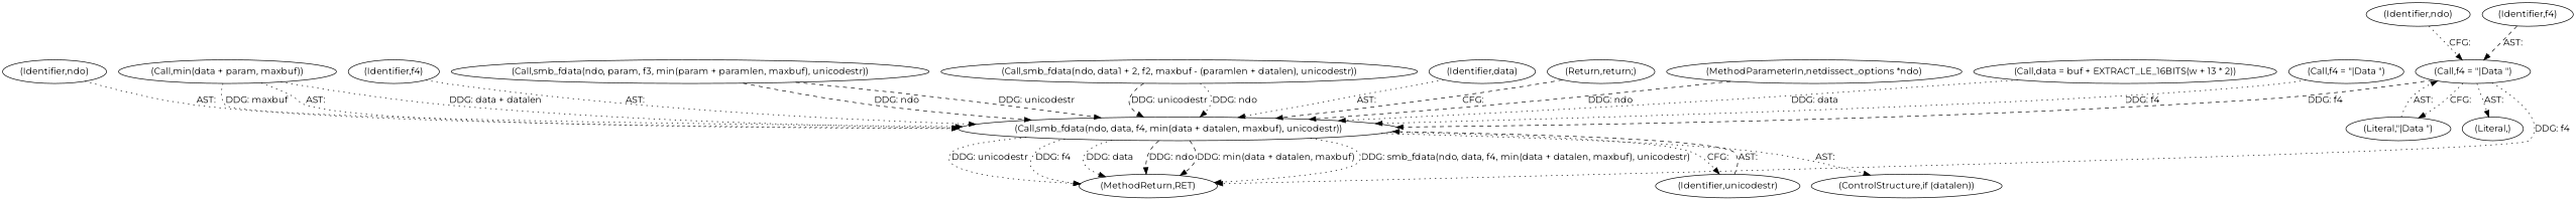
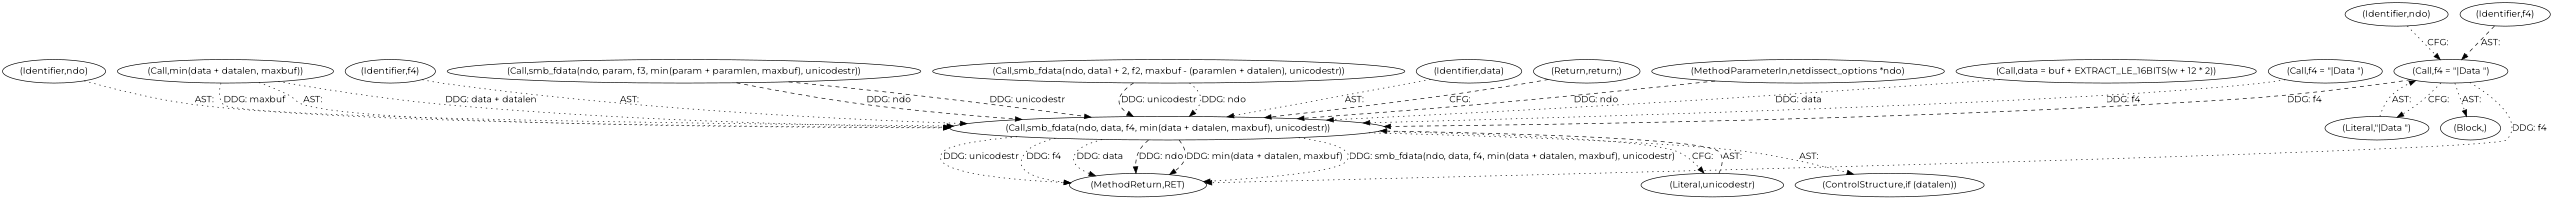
  digraph {
    fontname=Montserrat
    node [fontname=Montserrat]
    edge [fontname=Montserrat style=dotted]
    n1 [label="(Call,f4 = \"|Data \")"]
    n2 [label="(Call,smb_fdata(ndo, data, f4, min(data + datalen, maxbuf), unicodestr))"]
    n3 [label="(MethodReturn,RET)"]
-   n4 [label="(Literal,)"]
+   n4 [label="(Block,)"]
    n5 [label="(Literal,\"|Data \")"]
-   n6 [label="(Identifier,unicodestr)"]
+   n6 [label="(Literal,unicodestr)"]
    n7 [label="(ControlStructure,if (datalen))"]
    n8 [label="(Identifier,ndo)"]
-   n9 [label="(Call,min(data + param, maxbuf))"]
+   n9 [label="(Call,min(data + datalen, maxbuf))"]
    n10 [label="(Identifier,f4)"]
    n11 [label="(Call,smb_fdata(ndo, param, f3, min(param + paramlen, maxbuf), unicodestr))"]
    n12 [label="(Identifier,data)"]
    n13 [label="(Return,return;)"]
    n14 [label="(MethodParameterIn,netdissect_options *ndo)"]
-   n15 [label="(Call,data = buf + EXTRACT_LE_16BITS(w + 13 * 2))"]
+   n15 [label="(Call,data = buf + EXTRACT_LE_16BITS(w + 12 * 2))"]
    n16 [label="(Call,f4 = \"|Data \")"]
    n17 [label="(Call,smb_fdata(ndo, data1 + 2, f2, maxbuf - (paramlen + datalen), unicodestr))"]
    n18 [label="(Identifier,ndo)"]
    n19 [label="(Identifier,f4)"]
    n1 -> n2 [label="DDG: f4" style=dashed]
    n1 -> n3 [label="DDG: f4"]
    n1 -> n4 [label="AST: "]
    n1 -> n5 [label="CFG: "]
    n2 -> n3 [label="DDG: f4"]
    n2 -> n3 [label="DDG: data"]
    n2 -> n3 [label="DDG: ndo" style=dashed]
    n2 -> n3 [label="DDG: min(data + datalen, maxbuf)" style=dashed]
    n2 -> n3 [label="DDG: smb_fdata(ndo, data, f4, min(data + datalen, maxbuf), unicodestr)"]
    n2 -> n3 [label="DDG: unicodestr"]
    n2 -> n6 [label="CFG: "]
    n2 -> n7 [label="AST: "]
    n5 -> n1 [label="AST: "]
    n6 -> n2 [label="AST: " style=dashed]
    n8 -> n1 [label="CFG: "]
    n9 -> n2 [label="AST: "]
    n9 -> n2 [label="DDG: data + datalen"]
    n9 -> n2 [label="DDG: maxbuf"]
    n10 -> n2 [label="AST: "]
    n11 -> n2 [label="DDG: ndo" style=dashed]
    n11 -> n2 [label="DDG: unicodestr" style=dashed]
    n12 -> n2 [label="AST: "]
    n13 -> n2 [label="CFG: " style=dashed]
    n14 -> n2 [label="DDG: ndo" style=dashed]
    n15 -> n2 [label="DDG: data"]
    n16 -> n2 [label="DDG: f4"]
    n17 -> n2 [label="DDG: ndo"]
    n17 -> n2 [label="DDG: unicodestr" style=dashed]
    n18 -> n2 [label="AST: "]
    n19 -> n1 [label="AST: " style=dashed]
  }
